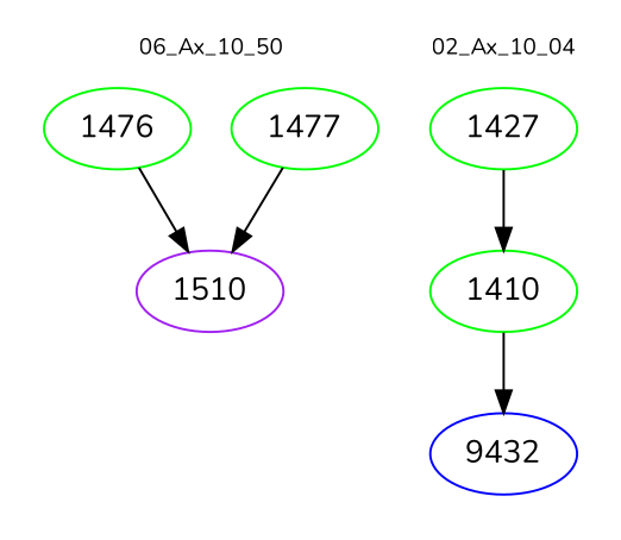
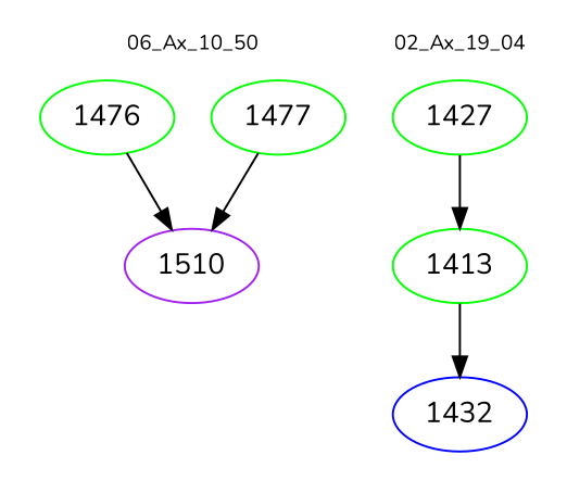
  digraph {
    fontname=Nunito
    node [color=green fontname=Nunito]
    edge [color=black fontname=Nunito]
    n1 [label=1477]
    n2 [label=1476]
    n3 [color=purple label=1510]
    n4 [label=1427]
-   n5 [label=1410]
-   n6 [color=blue label=9432]
+   n5 [label=1413]
+   n6 [color=blue label=1432]
    subgraph cluster_1 {
      color=white
      fontsize=10
      label="06_Ax_10_50"
      n1
      n2
      n3
    }
    subgraph cluster_2 {
      color=white
      fontsize=10
-     label="02_Ax_10_04"
+     label="02_Ax_19_04"
      n4
      n5
      n6
    }
    n1 -> n3
    n2 -> n3
    n4 -> n5
    n5 -> n6
  }
